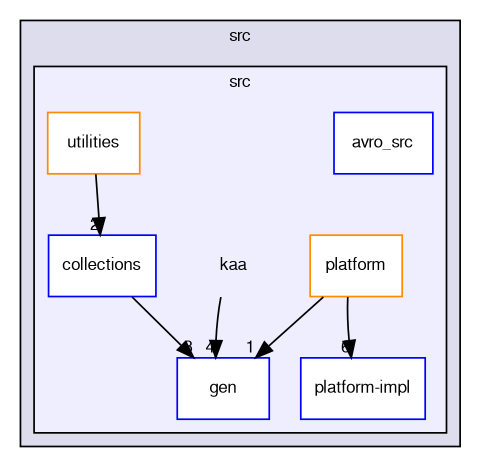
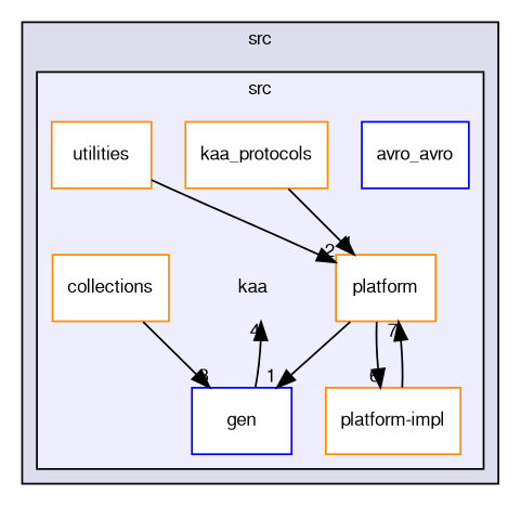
  digraph {
    compound=true
    node [color=darkorange fontname=FreeSans fontsize=10 shape=box fillcolor=white style=filled]
    edge [headlabel=1 labeldistance=1.5 labelfontname=FreeSans labelfontsize=10]
    n1 [label=kaa shape=plaintext fillcolor="" style=""]
-   n2 [color=blue label=avro_src]
-   n3 [color=blue label=collections]
+   n2 [color=blue label=avro_avro]
+   n3 [label=collections]
    n4 [color=blue label=gen]
+   n5 [label=kaa_protocols]
    n6 [label=platform]
-   n7 [color=blue label="platform-impl"]
+   n7 [label="platform-impl"]
    n8 [label=utilities]
    subgraph cluster_1 {
      bgcolor="#ddddee"
      fontname=FreeSans
      fontsize=10
      label=src
      pencolor=black
      subgraph cluster_2 {
        bgcolor="#eeeeff"
        fontname=FreeSans
        fontsize=10
        label=src
        pencolor=black
        n1
        n2
        n3
        n4
+       n5
        n6
        n7
        n8
      }
    }
-   n1 -> n4 [headlabel=4]
+   n4 -> n1 [headlabel=4]
    n3 -> n4 [headlabel=3]
+   n5 -> n6
    n6 -> n4
    n6 -> n7 [headlabel=6]
-   n8 -> n3 [headlabel=2]
+   n7 -> n6 [headlabel=7]
+   n8 -> n6 [headlabel=2]
  }
